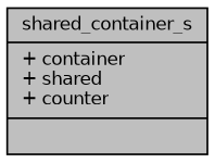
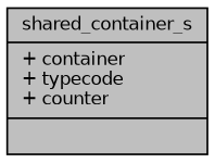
  digraph {
-   n1 [color=black fillcolor=grey75 fontcolor=black fontname=Helvetica fontsize=10 height=0.2 label="{shared_container_s\n|+ container\l+ shared\l+ counter\l|}" shape=record style=filled width=0.4]
+   n1 [color=black fillcolor=grey75 fontcolor=black fontname=Helvetica fontsize=10 height=0.2 label="{shared_container_s\n|+ container\l+ typecode\l+ counter\l|}" shape=record style=filled width=0.4]
  }
